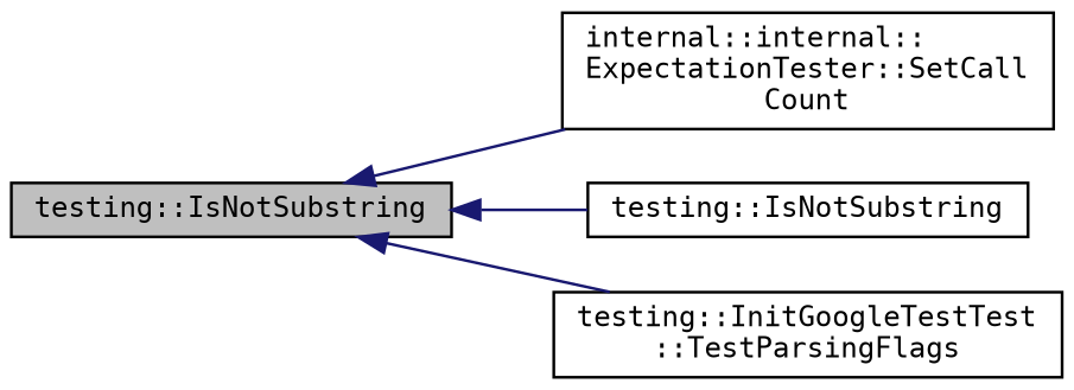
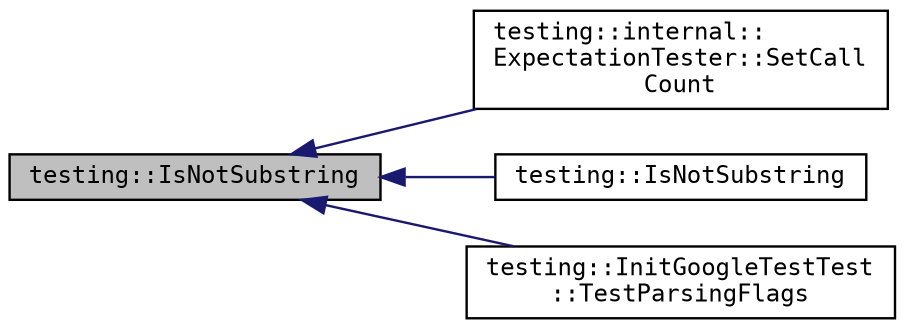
  digraph {
    rankdir=LR
    fontname="DejaVu Sans Mono"
    node [color=black fillcolor=white fontname="DejaVu Sans Mono" fontsize=10 shape=record style=filled]
    edge [color=midnightblue dir=back fontname="DejaVu Sans Mono" fontsize=10 labelfontname=Helvetica labelfontsize=10 style=solid]
    n1 [fillcolor=grey75 fontcolor=black height=0.2 label="testing::IsNotSubstring" width=0.4]
-   n2 [height=0.2 label="internal::internal::\lExpectationTester::SetCall\lCount" width=0.4]
+   n2 [height=0.2 label="testing::internal::\lExpectationTester::SetCall\lCount" width=0.4]
    n3 [height=0.2 label="testing::IsNotSubstring" width=0.4]
    n4 [height=0.2 label="testing::InitGoogleTestTest\l::TestParsingFlags" width=0.4]
    n1 -> n2
    n1 -> n3
    n1 -> n4
  }
